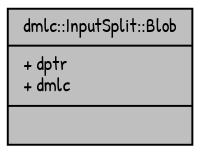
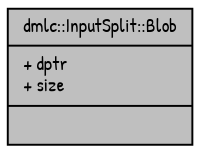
  digraph {
    fontname="Patrick Hand"
-   n1 [color=black fillcolor=grey75 fontcolor=black fontname="Patrick Hand" fontsize=10 height=0.2 label="{dmlc::InputSplit::Blob\n|+ dptr\l+ dmlc\l|}" shape=record style=filled width=0.4]
+   n1 [color=black fillcolor=grey75 fontcolor=black fontname="Patrick Hand" fontsize=10 height=0.2 label="{dmlc::InputSplit::Blob\n|+ dptr\l+ size\l|}" shape=record style=filled width=0.4]
  }
